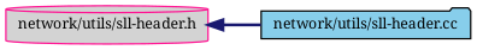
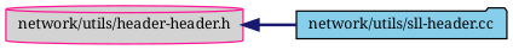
  digraph {
    rankdir=LR
    fontname="Noto Serif"
    node [fontname="Noto Serif" fontsize=10 style=filled]
-   n1 [color=deeppink fillcolor=lightgrey fontcolor=black height=0.2 label="network/utils/sll-header.h" shape=cylinder width=0.4]
+   n1 [color=deeppink fillcolor=lightgrey fontcolor=black height=0.2 label="network/utils/header-header.h" shape=cylinder width=0.4]
    n2 [color=black fillcolor=skyblue height=0.2 label="network/utils/sll-header.cc" shape=folder width=0.4]
    n1 -> n2 [color=midnightblue dir=back fontname="Noto Serif" fontsize=10 labelfontname=Helvetica labelfontsize=10 style=bold]
  }
